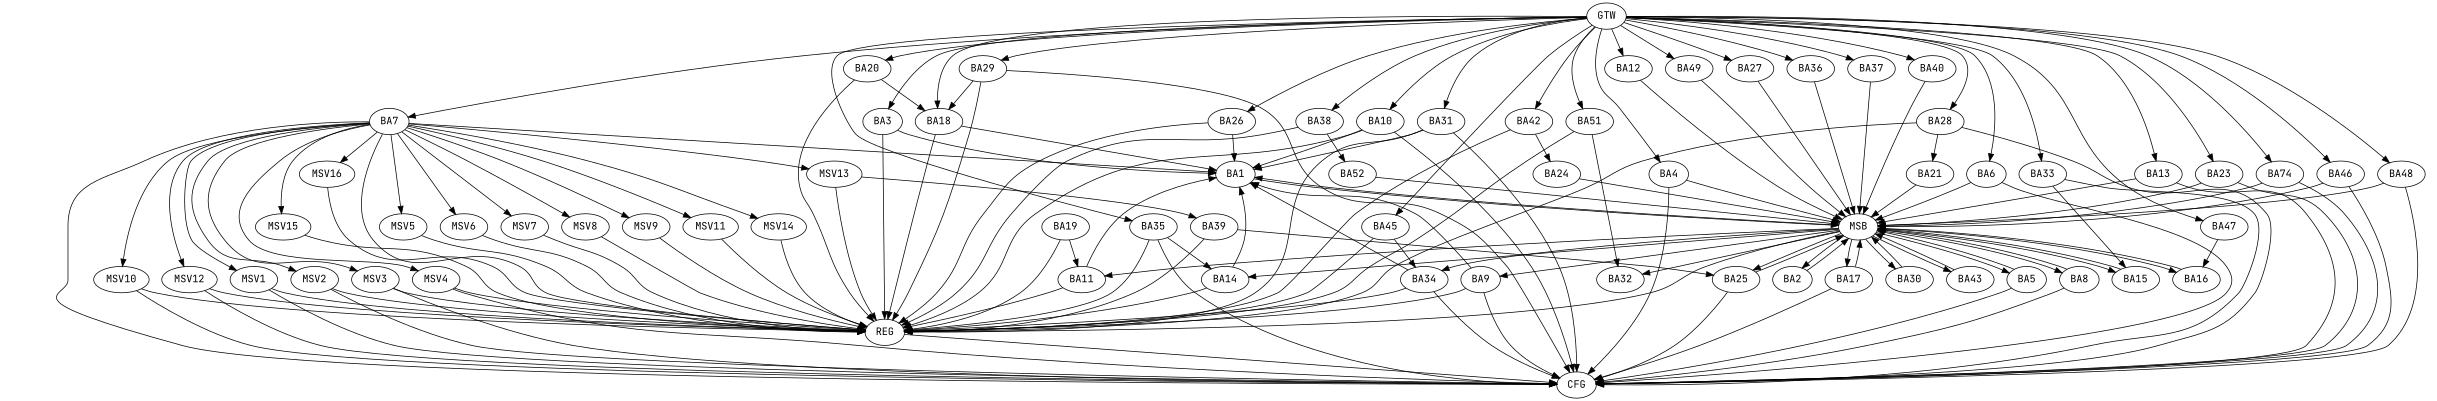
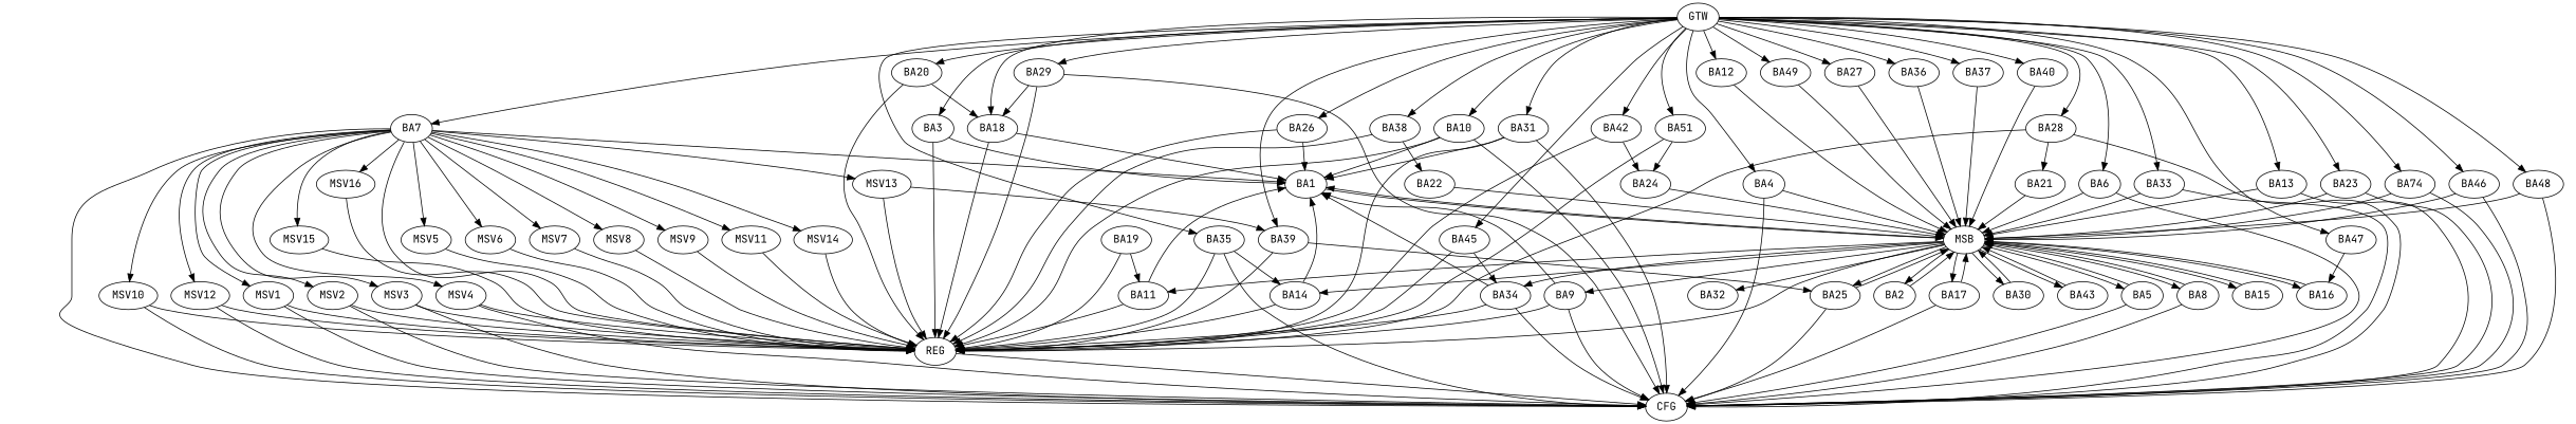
  strict digraph {
    fontname="JetBrains Mono"
    node [fontname="JetBrains Mono"]
    edge [fontname="JetBrains Mono"]
    n1 [label=BA1]
    n2 [label=MSB]
    n3 [label=BA2]
    n4 [label=REG]
    n5 [label=BA5]
    n6 [label=BA8]
    n7 [label=BA9]
    n8 [label=BA11]
    n9 [label=BA14]
    n10 [label=BA15]
    n11 [label=BA16]
    n12 [label=BA17]
    n13 [label=BA25]
    n14 [label=BA30]
    n15 [label=BA32]
    n16 [label=BA34]
    n17 [label=BA43]
    n18 [label=BA3]
    n19 [label=CFG]
    n20 [label=BA4]
    n21 [label=BA6]
    n22 [label=BA7]
    n23 [label=MSV1]
    n24 [label=MSV2]
    n25 [label=MSV3]
    n26 [label=MSV4]
    n27 [label=MSV5]
    n28 [label=MSV6]
    n29 [label=MSV7]
    n30 [label=MSV8]
    n31 [label=MSV9]
    n32 [label=MSV10]
    n33 [label=MSV11]
    n34 [label=MSV12]
    n35 [label=MSV13]
    n36 [label=MSV14]
    n37 [label=MSV15]
    n38 [label=MSV16]
    n39 [label=BA39]
    n40 [label=BA10]
    n41 [label=BA12]
    n42 [label=BA13]
    n43 [label=BA18]
    n44 [label=BA19]
    n45 [label=BA20]
    n46 [label=BA21]
-   n47 [label=BA52]
+   n47 [label=BA22]
    n48 [label=BA23]
    n49 [label=BA24]
    n50 [label=BA26]
    n51 [label=BA27]
    n52 [label=BA28]
    n53 [label=BA29]
    n54 [label=BA31]
    n55 [label=BA33]
    n56 [label=BA35]
    n57 [label=BA36]
    n58 [label=BA37]
    n59 [label=BA38]
    n60 [label=BA40]
    n61 [label=BA51]
    n62 [label=BA42]
    n63 [label=BA74]
    n64 [label=BA45]
    n65 [label=BA46]
    n66 [label=BA47]
    n67 [label=BA48]
    n68 [label=BA49]
    n69 [label=GTW]
    n1 -> n2
    n2 -> n1
    n2 -> n3
    n2 -> n4
    n2 -> n5
    n2 -> n6
    n2 -> n7
    n2 -> n8
    n2 -> n9
    n2 -> n10
    n2 -> n11
    n2 -> n12
    n2 -> n13
    n2 -> n14
    n2 -> n15
    n2 -> n16
    n2 -> n17
    n3 -> n2
    n4 -> n19
    n5 -> n2
    n5 -> n19
    n6 -> n2
    n6 -> n19
    n7 -> n1
    n7 -> n4
    n7 -> n19
    n8 -> n1
    n8 -> n4
    n9 -> n1
    n9 -> n4
    n10 -> n2
    n11 -> n2
    n12 -> n2
    n12 -> n19
    n13 -> n2
    n13 -> n19
    n14 -> n2
    n16 -> n1
    n16 -> n4
    n16 -> n19
    n17 -> n2
    n18 -> n1
    n18 -> n4
    n20 -> n2
    n20 -> n19
    n21 -> n2
    n21 -> n19
    n22 -> n1
    n22 -> n4
    n22 -> n19
    n22 -> n23
    n22 -> n24
    n22 -> n25
    n22 -> n26
    n22 -> n27
    n22 -> n28
    n22 -> n29
    n22 -> n30
    n22 -> n31
    n22 -> n32
    n22 -> n33
    n22 -> n34
    n22 -> n35
    n22 -> n36
    n22 -> n37
    n22 -> n38
    n23 -> n4
    n23 -> n19
    n24 -> n4
    n24 -> n19
    n25 -> n4
    n25 -> n19
    n26 -> n4
    n26 -> n19
    n27 -> n4
    n28 -> n4
    n29 -> n4
    n30 -> n4
    n31 -> n4
    n32 -> n4
    n32 -> n19
    n33 -> n4
    n34 -> n4
    n34 -> n19
    n35 -> n4
    n35 -> n39
    n36 -> n4
    n37 -> n4
    n38 -> n4
    n39 -> n4
    n39 -> n13
    n40 -> n1
    n40 -> n4
    n40 -> n19
    n41 -> n2
    n42 -> n2
    n42 -> n19
    n43 -> n1
    n43 -> n4
    n44 -> n4
    n44 -> n8
    n45 -> n4
    n45 -> n43
    n46 -> n2
    n47 -> n2
    n48 -> n2
    n48 -> n19
    n49 -> n2
    n50 -> n1
    n50 -> n4
    n51 -> n2
    n52 -> n4
    n52 -> n19
    n52 -> n46
    n53 -> n4
    n53 -> n19
    n53 -> n43
    n54 -> n1
    n54 -> n4
    n54 -> n19
-   n55 -> n10
+   n55 -> n2
    n55 -> n19
    n56 -> n4
    n56 -> n9
    n56 -> n19
    n57 -> n2
    n58 -> n2
    n59 -> n4
    n59 -> n47
    n60 -> n2
    n61 -> n4
-   n61 -> n15
+   n61 -> n49
    n62 -> n4
    n62 -> n49
    n63 -> n2
    n63 -> n19
    n64 -> n4
    n64 -> n16
    n65 -> n2
    n65 -> n19
    n66 -> n11
    n67 -> n2
    n67 -> n19
    n68 -> n2
    n69 -> n18
    n69 -> n20
    n69 -> n21
    n69 -> n22
+   n69 -> n39
    n69 -> n40
    n69 -> n41
    n69 -> n42
    n69 -> n43
    n69 -> n45
    n69 -> n48
    n69 -> n50
    n69 -> n51
    n69 -> n52
    n69 -> n53
    n69 -> n54
    n69 -> n55
    n69 -> n56
    n69 -> n57
    n69 -> n58
    n69 -> n59
    n69 -> n60
    n69 -> n61
    n69 -> n62
    n69 -> n63
    n69 -> n64
    n69 -> n65
    n69 -> n66
    n69 -> n67
    n69 -> n68
  }
